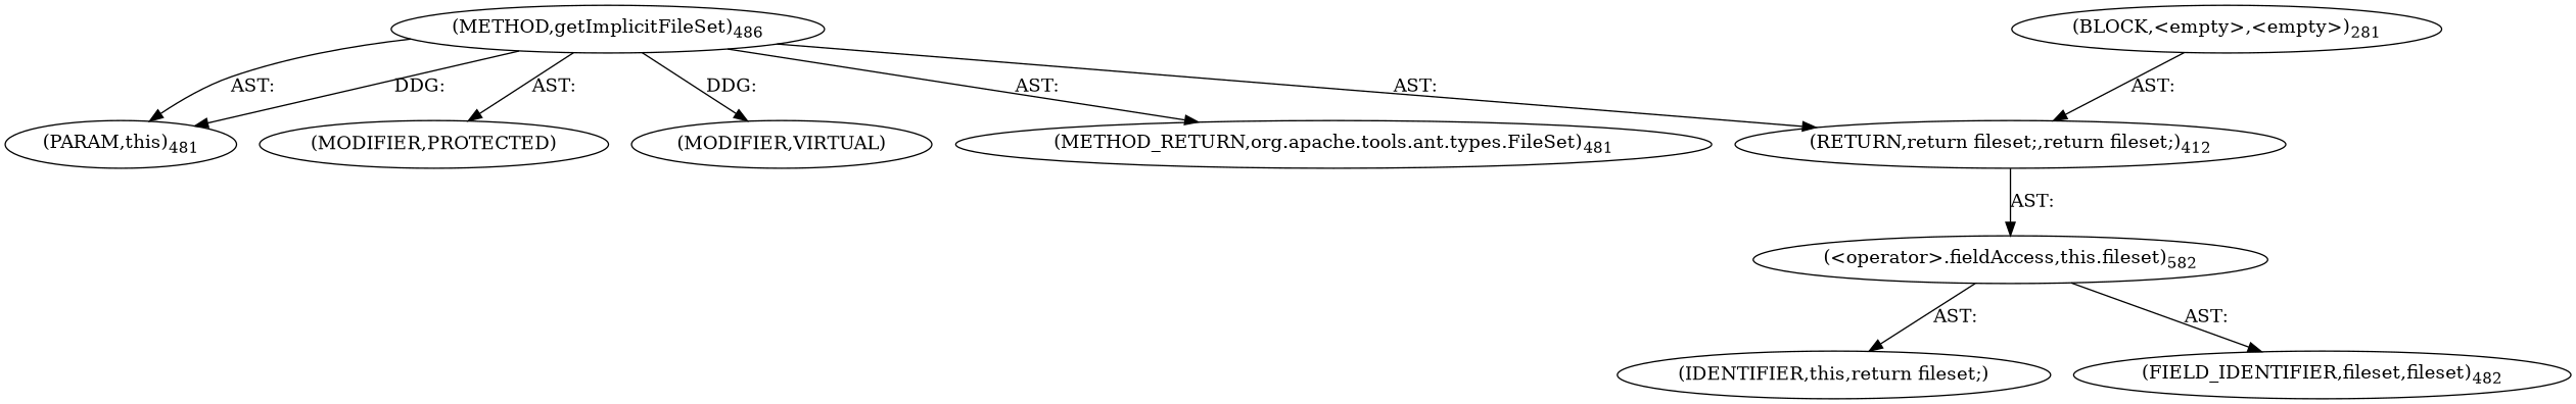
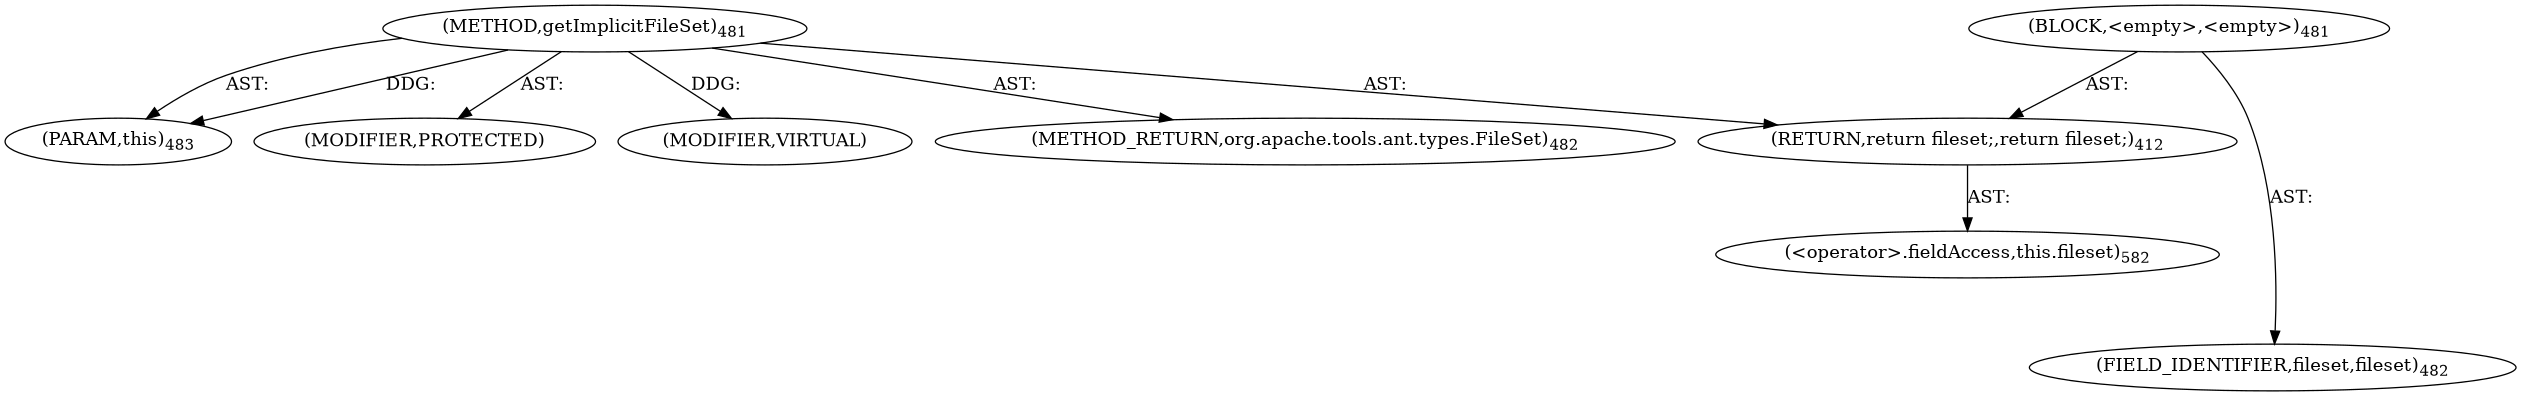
  digraph {
-   n1 [label=<(METHOD,getImplicitFileSet)<SUB>486</SUB>>]
-   n2 [label=<(PARAM,this)<SUB>481</SUB>>]
+   n1 [label=<(METHOD,getImplicitFileSet)<SUB>481</SUB>>]
+   n2 [label=<(PARAM,this)<SUB>483</SUB>>]
    n3 [label=<(MODIFIER,PROTECTED)>]
    n4 [label=<(MODIFIER,VIRTUAL)>]
-   n5 [label=<(METHOD_RETURN,org.apache.tools.ant.types.FileSet)<SUB>481</SUB>>]
+   n5 [label=<(METHOD_RETURN,org.apache.tools.ant.types.FileSet)<SUB>482</SUB>>]
    n6 [label=<(RETURN,return fileset;,return fileset;)<SUB>412</SUB>>]
-   n7 [label=<(BLOCK,&lt;empty&gt;,&lt;empty&gt;)<SUB>281</SUB>>]
+   n7 [label=<(BLOCK,&lt;empty&gt;,&lt;empty&gt;)<SUB>481</SUB>>]
    n8 [label=<(&lt;operator&gt;.fieldAccess,this.fileset)<SUB>582</SUB>>]
-   n9 [label=<(IDENTIFIER,this,return fileset;)>]
    n10 [label=<(FIELD_IDENTIFIER,fileset,fileset)<SUB>482</SUB>>]
    n1 -> n2 [label="AST: "]
    n1 -> n2 [label="DDG: "]
    n1 -> n3 [label="AST: "]
    n1 -> n4 [label="DDG: "]
    n1 -> n5 [label="AST: "]
    n1 -> n6 [label="AST: "]
    n6 -> n8 [label="AST: "]
    n7 -> n6 [label="AST: "]
-   n8 -> n9 [label="AST: "]
-   n8 -> n10 [label="AST: "]
+   n7 -> n10 [label="AST: "]
  }
